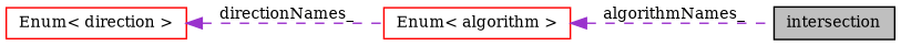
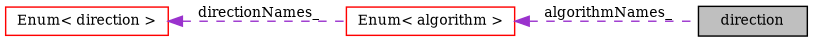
  digraph {
    fontname="DejaVu Serif"
    rankdir=LR
    node [color=red fontname="DejaVu Serif" fontsize=10 shape=record]
    edge [color=darkorchid3 dir=back fontname="DejaVu Serif" fontsize=10 labelfontname=Helvetica labelfontsize=10 style=dashed]
-   n1 [color=black fillcolor=grey75 fontcolor=black height=0.2 label=intersection style=filled width=0.4]
+   n1 [color=black fillcolor=grey75 fontcolor=black height=0.2 label=direction style=filled width=0.4]
    n2 [height=0.2 label="Enum\< algorithm \>" width=0.4]
    n3 [height=0.2 label="Enum\< direction \>" width=0.4]
    n2 -> n1 [label=" algorithmNames_"]
    n3 -> n2 [label=" directionNames_"]
  }
